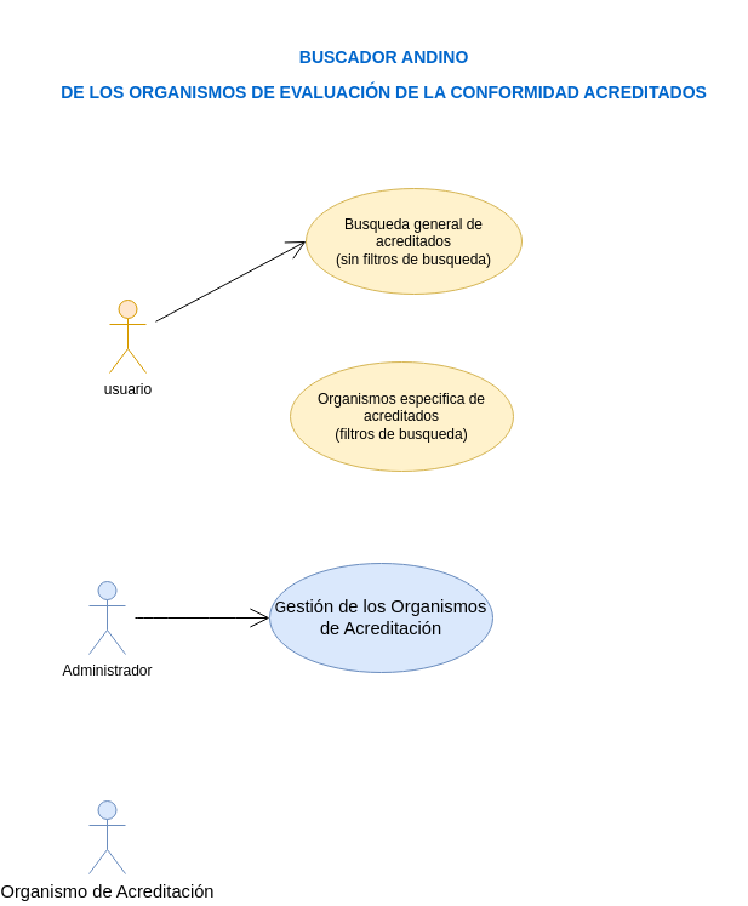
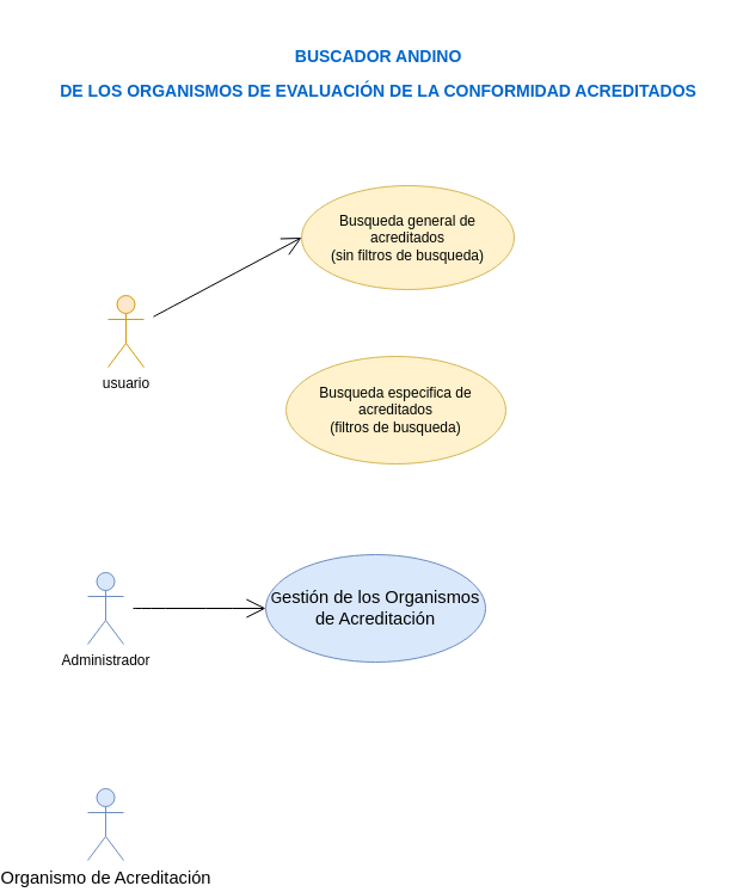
  <mxCell id="0" />
  <mxCell id="1" parent="0" />
  <mxCell id="2" style="edgeStyle=none;curved=1;rounded=0;orthogonalLoop=1;jettySize=auto;html=1;entryX=0;entryY=0.5;entryDx=0;entryDy=0;endArrow=open;startSize=14;endSize=14;sourcePerimeterSpacing=8;targetPerimeterSpacing=8;" edge="1" parent="1" source="3" target="4"><mxGeometry relative="1" as="geometry" /></mxCell>
  <mxCell id="3" value="usuario" style="shape=umlActor;verticalLabelPosition=bottom;verticalAlign=top;html=1;fillColor=#ffe6cc;strokeColor=#d79b00;" vertex="1" parent="1"><mxGeometry x="70" y="247" width="30" height="60" as="geometry" /></mxCell>
  <mxCell id="4" value="Busqueda general de acreditados&lt;br&gt;(sin filtros de busqueda)" style="ellipse;whiteSpace=wrap;html=1;fillColor=#fff2cc;strokeColor=#d6b656;" vertex="1" parent="1"><mxGeometry x="232" y="155" width="178" height="87" as="geometry" /></mxCell>
- <mxCell id="5" value="Organismos especifica de acreditados&lt;br&gt;(filtros de busqueda)" style="ellipse;whiteSpace=wrap;html=1;fillColor=#fff2cc;strokeColor=#d6b656;" vertex="1" parent="1"><mxGeometry x="219" y="298" width="184" height="90" as="geometry" /></mxCell>
+ <mxCell id="5" value="Busqueda especifica de acreditados&lt;br&gt;(filtros de busqueda)" style="ellipse;whiteSpace=wrap;html=1;fillColor=#fff2cc;strokeColor=#d6b656;" vertex="1" parent="1"><mxGeometry x="219" y="298" width="184" height="90" as="geometry" /></mxCell>
  <mxCell id="6" style="edgeStyle=none;curved=1;rounded=0;orthogonalLoop=1;jettySize=auto;html=1;entryX=0;entryY=0.5;entryDx=0;entryDy=0;fontFamily=Helvetica;fontSize=12;endArrow=open;startSize=14;endSize=14;sourcePerimeterSpacing=8;targetPerimeterSpacing=8;" edge="1" parent="1" source="7" target="9"><mxGeometry relative="1" as="geometry" /></mxCell>
  <mxCell id="7" value="Administrador" style="shape=umlActor;verticalLabelPosition=bottom;verticalAlign=top;html=1;fillColor=#dae8fc;strokeColor=#6c8ebf;" vertex="1" parent="1"><mxGeometry x="53" y="479" width="30" height="60" as="geometry" /></mxCell>
  <mxCell id="8" value="&lt;span style=&quot;font-size:11.0pt;line-height:&lt;br/&gt;107%;font-family:&amp;quot;Dubai&amp;quot;,sans-serif;mso-fareast-font-family:Calibri;mso-fareast-theme-font:&lt;br/&gt;minor-latin;mso-ansi-language:ES;mso-fareast-language:EN-US;mso-bidi-language:&lt;br/&gt;AR-SA&quot; lang=&quot;ES&quot;&gt;Organismo de Acreditación&lt;/span&gt;" style="shape=umlActor;verticalLabelPosition=bottom;verticalAlign=top;html=1;fillColor=#dae8fc;strokeColor=#6c8ebf;" vertex="1" parent="1"><mxGeometry x="53" y="660" width="30" height="60" as="geometry" /></mxCell>
  <mxCell id="9" value="&lt;span style=&quot;line-height: 107%;&quot; lang=&quot;ES&quot;&gt;G&lt;/span&gt;&lt;span style=&quot;font-size:11.0pt;line-height:&lt;br/&gt;107%;font-family:&amp;quot;Dubai&amp;quot;,sans-serif;mso-fareast-font-family:Calibri;mso-fareast-theme-font:&lt;br/&gt;minor-latin;mso-ansi-language:ES;mso-fareast-language:EN-US;mso-bidi-language:&lt;br/&gt;AR-SA&quot; lang=&quot;ES&quot;&gt;estión de los Organismos de Acreditación&lt;/span&gt;" style="ellipse;whiteSpace=wrap;html=1;fillColor=#dae8fc;strokeColor=#6c8ebf;" vertex="1" parent="1"><mxGeometry x="202" y="464" width="184" height="90" as="geometry" /></mxCell>
  <mxCell id="10" value="&lt;p align=&quot;center&quot; class=&quot;MsoNormal&quot;&gt;&lt;b style=&quot;font-size: 14px;&quot;&gt;&lt;span lang=&quot;ES&quot;&gt;&lt;font color=&quot;#0066cc&quot;&gt;BUSCADOR ANDINO&amp;nbsp;&lt;/font&gt;&lt;/span&gt;&lt;/b&gt;&lt;/p&gt;&lt;p align=&quot;center&quot; class=&quot;MsoNormal&quot;&gt;&lt;b style=&quot;font-size: 14px;&quot;&gt;&lt;span lang=&quot;ES&quot;&gt;&lt;font color=&quot;#0066cc&quot;&gt;DE LOS ORGANISMOS DE EVALUACIÓN DE LA CONFORMIDAD ACREDITADOS&amp;nbsp;&lt;/font&gt;&lt;/span&gt;&lt;/b&gt;&lt;/p&gt;" style="text;html=1;align=center;verticalAlign=middle;resizable=0;points=[];autosize=1;strokeColor=none;fillColor=none;fontSize=12;fontFamily=Helvetica;" vertex="1" parent="1"><mxGeometry x="20" y="20" width="555" height="82" as="geometry" /></mxCell>
